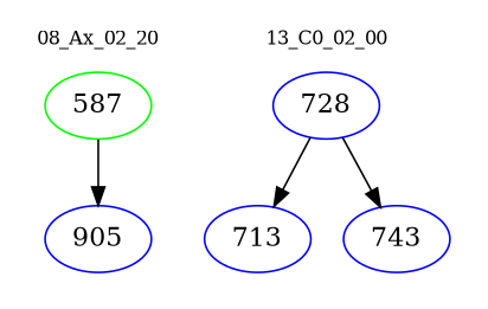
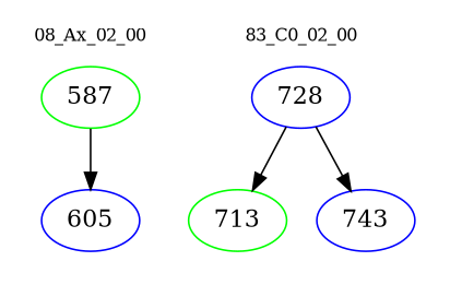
  digraph {
    node [color=blue]
    edge [color=black]
    n1 [color=green label=587]
-   n2 [label=905]
+   n2 [label=605]
    n3 [label=728]
-   n4 [label=713]
+   n4 [color=green label=713]
    n5 [label=743]
    subgraph cluster_1 {
      color=white
      fontsize=10
-     label="08_Ax_02_20"
+     label="08_Ax_02_00"
      n1
      n2
    }
    subgraph cluster_2 {
      color=white
      fontsize=10
-     label="13_C0_02_00"
+     label="83_C0_02_00"
      n3
      n4
      n5
    }
    n1 -> n2
    n3 -> n4
    n3 -> n5
  }
